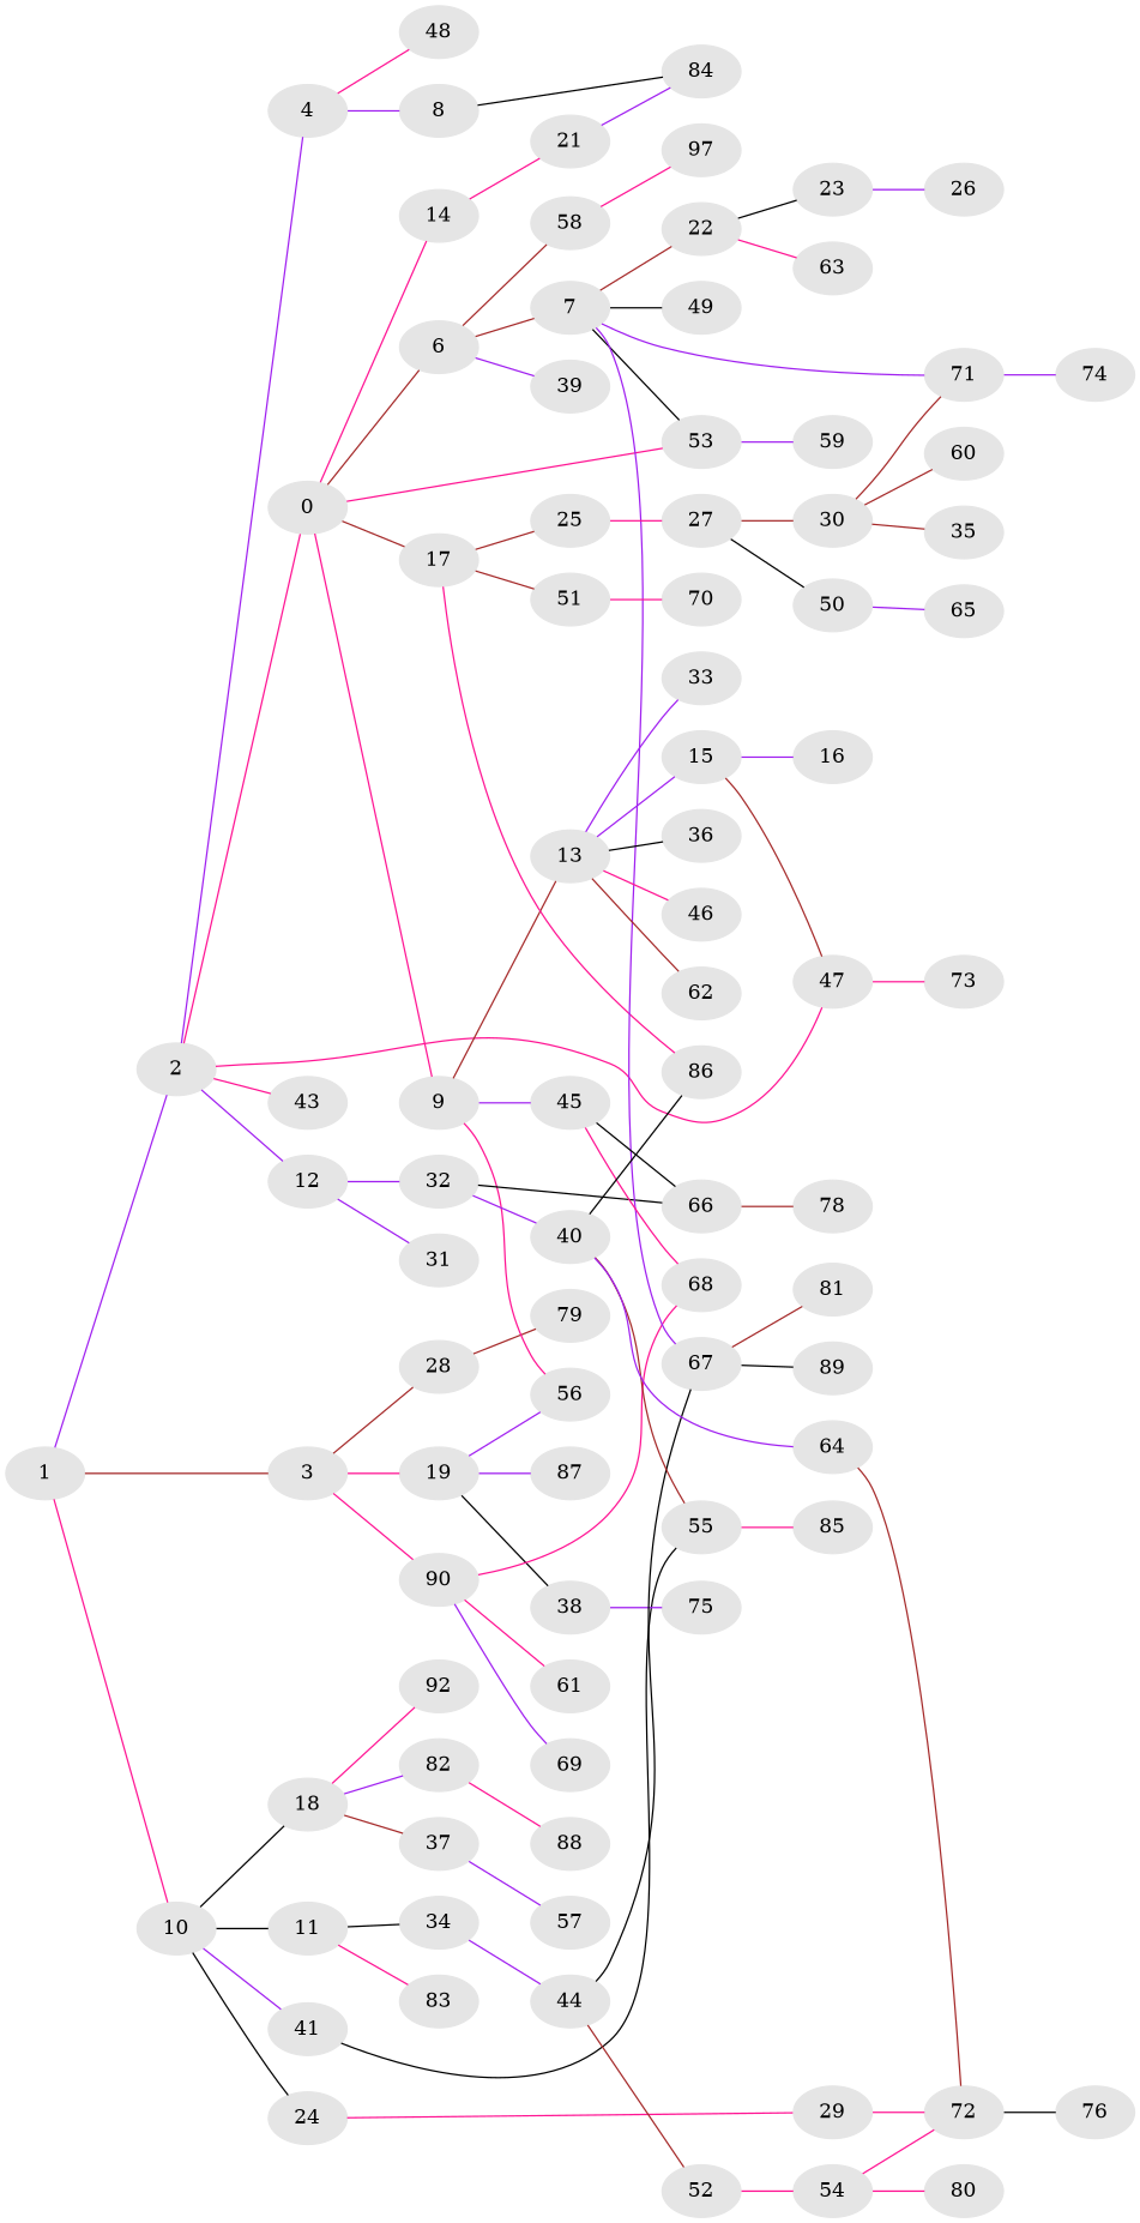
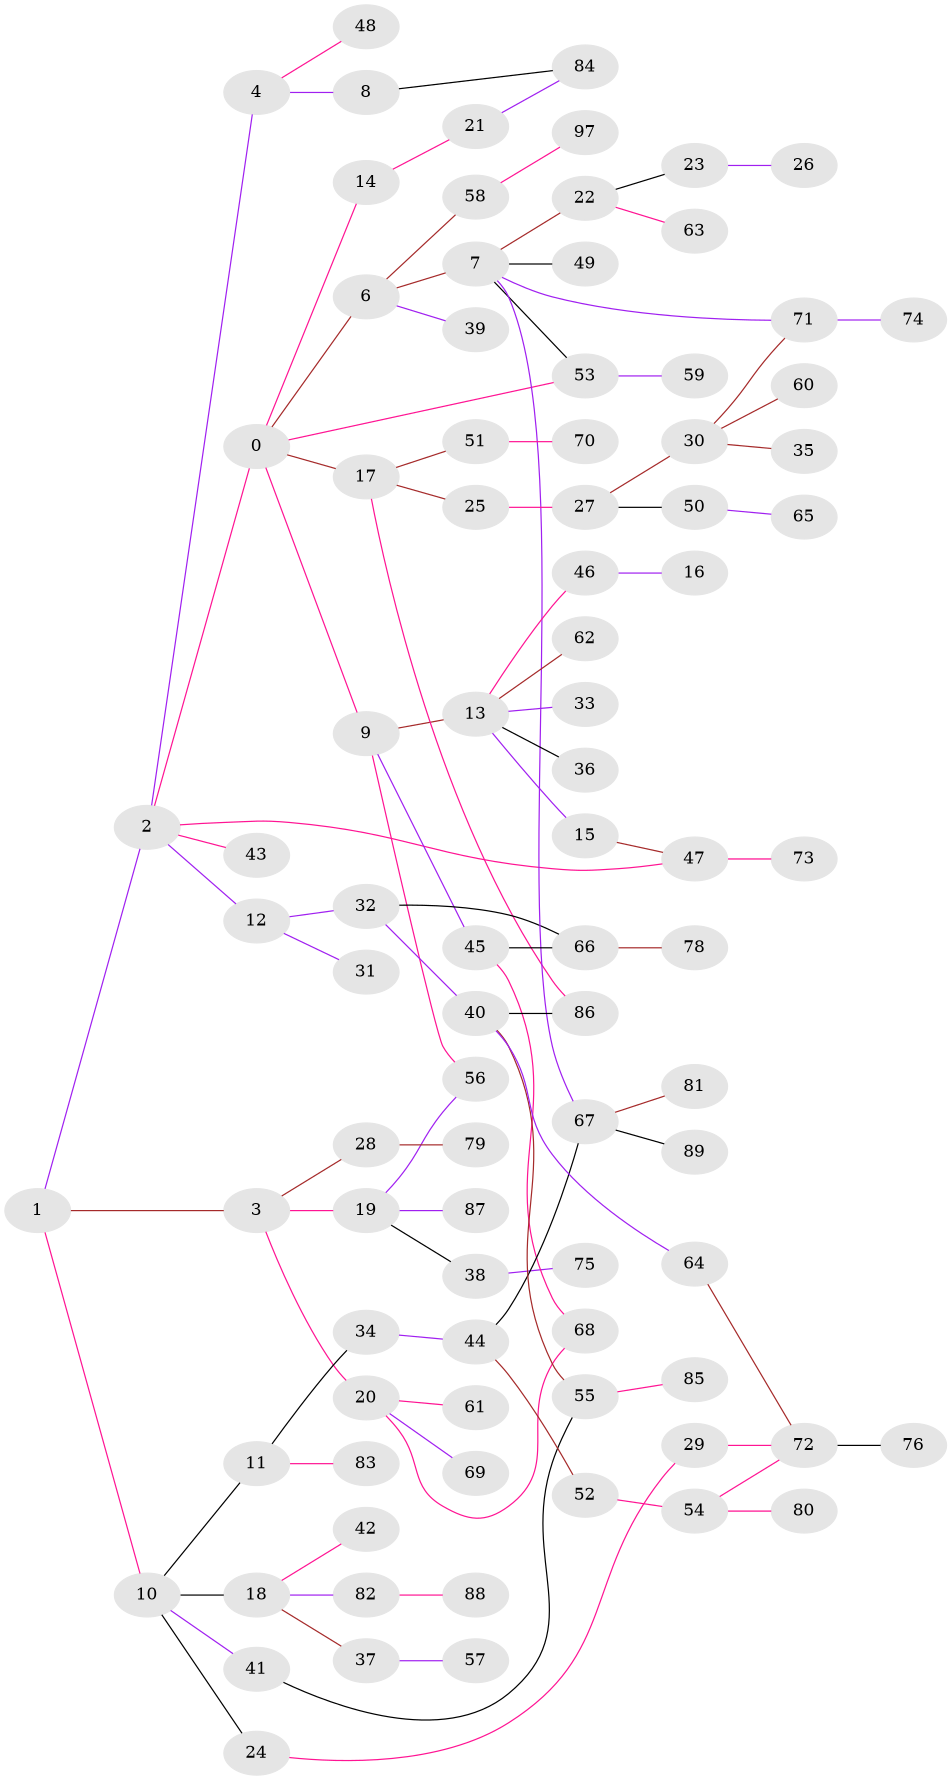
  graph {
    rankdir=LR
    node [color=gray90 style=filled]
    edge [color=deeppink]
    1
    2
    3
    10
    4
    n6 [label=0]
    12
    43
    47
    19
-   20 [label=90]
+   20
    28
    11
    18
    24
    41
    8
    48
    6
    9
    14
    17
    53
    31
    32
    73
    56
    38
    87
    61
    68
    69
    79
    84
    7
    39
    58
    13
    45
    21
    25
    51
    86
    59
    22
    49
    67
    71
    n49 [label=97]
    23
    63
    81
    89
    74
    15
    33
    36
    46
    62
    66
    34
    83
    37
-   42 [label=92]
+   42
    82
    29
    55
    44
    40
    16
    27
    70
    57
    88
    75
    26
    72
    30
    50
    35
    60
    65
    76
    64
    78
    52
    85
    54
    80
    1 -- 2 [color=purple]
    1 -- 3 [color=brown]
    1 -- 10
    2 -- 4 [color=purple]
    2 -- n6
    2 -- 12 [color=purple]
    2 -- 43
    2 -- 47
    3 -- 19
    3 -- 20
    3 -- 28 [color=brown]
    10 -- 11 [color=black]
    10 -- 18 [color=black]
    10 -- 24 [color=black]
    10 -- 41 [color=purple]
    4 -- 8 [color=purple]
    4 -- 48
    n6 -- 6 [color=brown]
    n6 -- 9
    n6 -- 14
    n6 -- 17 [color=brown]
    n6 -- 53
    12 -- 31 [color=purple]
    12 -- 32 [color=purple]
    47 -- 73
    19 -- 56 [color=purple]
    19 -- 38 [color=black]
    19 -- 87 [color=purple]
    20 -- 61
    20 -- 68
    20 -- 69 [color=purple]
    28 -- 79 [color=brown]
    11 -- 34 [color=black]
    11 -- 83
    18 -- 37 [color=brown]
    18 -- 42
    18 -- 82 [color=purple]
    24 -- 29
    41 -- 55 [color=black]
    8 -- 84 [color=black]
    6 -- 7 [color=brown]
    6 -- 39 [color=purple]
    6 -- 58 [color=brown]
    9 -- 56
    9 -- 13 [color=brown]
    9 -- 45 [color=purple]
    14 -- 21
    17 -- 25 [color=brown]
    17 -- 51 [color=brown]
    17 -- 86
    53 -- 59 [color=purple]
    32 -- 66 [color=black]
    32 -- 40 [color=purple]
    38 -- 75 [color=purple]
    7 -- 53 [color=black]
    7 -- 22 [color=brown]
    7 -- 49 [color=black]
    7 -- 67 [color=purple]
    7 -- 71 [color=purple]
    58 -- n49
    13 -- 15 [color=purple]
    13 -- 33 [color=purple]
    13 -- 36 [color=black]
    13 -- 46
    13 -- 62 [color=brown]
    45 -- 68
    45 -- 66 [color=black]
    21 -- 84 [color=purple]
    25 -- 27
    51 -- 70
    22 -- 23 [color=black]
    22 -- 63
    67 -- 81 [color=brown]
    67 -- 89 [color=black]
    71 -- 74 [color=purple]
    23 -- 26 [color=purple]
    15 -- 47 [color=brown]
-   15 -- 16 [color=purple]
+   46 -- 16 [color=purple]
    66 -- 78 [color=brown]
    34 -- 44 [color=purple]
    37 -- 57 [color=purple]
    82 -- 88
    29 -- 72
    55 -- 85
    44 -- 67 [color=black]
    44 -- 52 [color=brown]
    40 -- 86 [color=black]
    40 -- 55 [color=brown]
    40 -- 64 [color=purple]
    27 -- 30 [color=brown]
    27 -- 50 [color=black]
    72 -- 76 [color=black]
    30 -- 71 [color=brown]
    30 -- 35 [color=brown]
    30 -- 60 [color=brown]
    50 -- 65 [color=purple]
    64 -- 72 [color=brown]
    52 -- 54
    54 -- 72
    54 -- 80
  }
